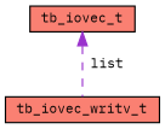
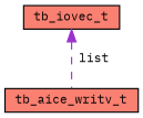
  digraph {
    fontname="IBM Plex Mono"
    node [color=black fillcolor=salmon fontname="IBM Plex Mono" fontsize=10 shape=record style=filled]
-   n1 [fontcolor=black height=0.2 label=tb_iovec_writv_t width=0.4]
+   n1 [fontcolor=black height=0.2 label=tb_aice_writv_t width=0.4]
    n2 [height=0.2 label=tb_iovec_t width=0.4]
    n2 -> n1 [color=darkorchid3 dir=back fontname="IBM Plex Mono" fontsize=10 label=" list" labelfontname=CourierNew labelfontsize=10 style=dashed]
  }
